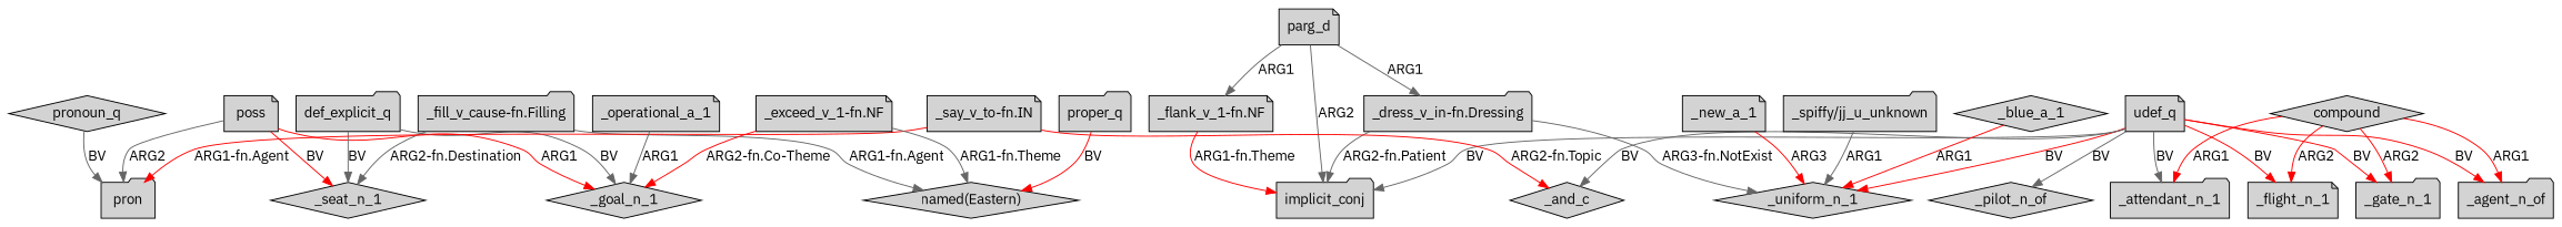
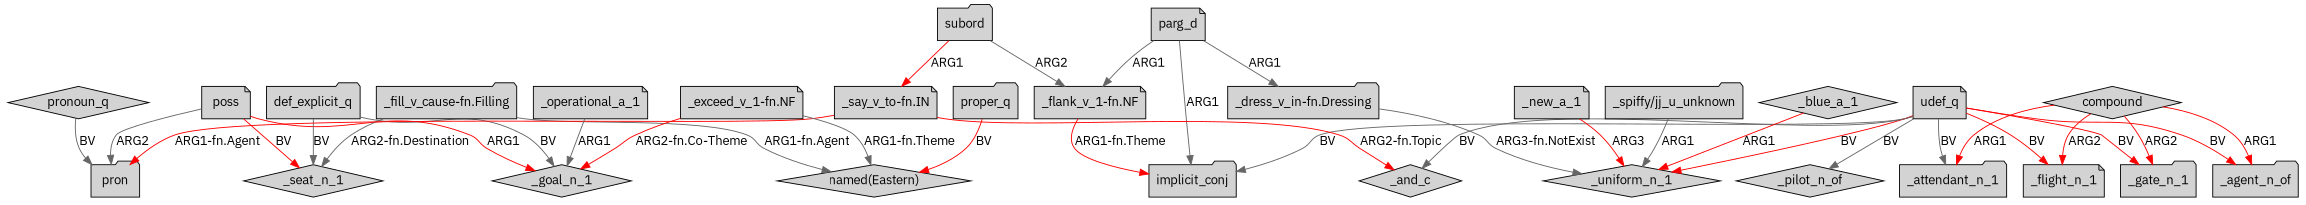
  digraph {
    fontname="IBM Plex Sans"
    node [fontname="IBM Plex Sans" shape=folder style=filled]
    edge [color=gray40 fontname="IBM Plex Sans"]
    parg_d [shape=note]
    implicit_conj
    "_flank_v_1-fn.NF" [shape=note]
    "_dress_v_in-fn.Dressing"
    _uniform_n_1 [shape=diamond]
    poss [shape=note]
    _seat_n_1 [shape=diamond]
    pron
    _goal_n_1 [shape=diamond]
    def_explicit_q
    "_fill_v_cause-fn.Filling"
    "named(Eastern)" [shape=diamond]
    compound [shape=diamond]
    _flight_n_1 [shape=note]
    _gate_n_1
    _agent_n_of
    _attendant_n_1
    udef_q [shape=note]
    _pilot_n_of [shape=diamond]
    _and_c [shape=diamond]
+   subord
    "_say_v_to-fn.IN" [shape=note]
    proper_q
    pronoun_q [shape=diamond]
    "_exceed_v_1-fn.NF" [shape=note]
    "_spiffy/jj_u_unknown"
    _blue_a_1 [shape=diamond]
    _new_a_1 [shape=note]
    _operational_a_1 [shape=note]
-   parg_d -> implicit_conj [label=ARG2]
+   parg_d -> implicit_conj [label=ARG1]
    parg_d -> "_flank_v_1-fn.NF" [label=ARG1]
    parg_d -> "_dress_v_in-fn.Dressing" [label=ARG1]
    "_flank_v_1-fn.NF" -> implicit_conj [color=red label="ARG1-fn.Theme"]
-   "_dress_v_in-fn.Dressing" -> implicit_conj [label="ARG2-fn.Patient"]
    "_dress_v_in-fn.Dressing" -> _uniform_n_1 [label="ARG3-fn.NotExist"]
    poss -> _seat_n_1 [color=red label=BV]
    poss -> pron [label=ARG2]
    poss -> _goal_n_1 [color=red label=ARG1]
    def_explicit_q -> _seat_n_1 [label=BV]
    def_explicit_q -> _goal_n_1 [label=BV]
    "_fill_v_cause-fn.Filling" -> _seat_n_1 [label="ARG2-fn.Destination"]
    "_fill_v_cause-fn.Filling" -> "named(Eastern)" [label="ARG1-fn.Agent"]
    compound -> _flight_n_1 [color=red label=ARG2]
    compound -> _gate_n_1 [color=red label=ARG2]
    compound -> _agent_n_of [color=red label=ARG1]
    compound -> _attendant_n_1 [color=red label=ARG1]
    udef_q -> implicit_conj [label=BV]
    udef_q -> _uniform_n_1 [color=red label=BV]
    udef_q -> _flight_n_1 [color=red label=BV]
    udef_q -> _gate_n_1 [color=red label=BV]
    udef_q -> _agent_n_of [color=red label=BV]
    udef_q -> _attendant_n_1 [label=BV]
    udef_q -> _pilot_n_of [label=BV]
    udef_q -> _and_c [label=BV]
+   subord -> "_flank_v_1-fn.NF" [label=ARG2]
+   subord -> "_say_v_to-fn.IN" [color=red label=ARG1]
    "_say_v_to-fn.IN" -> pron [color=red label="ARG1-fn.Agent"]
    "_say_v_to-fn.IN" -> _and_c [color=red label="ARG2-fn.Topic"]
    proper_q -> "named(Eastern)" [color=red label=BV]
    pronoun_q -> pron [label=BV]
    "_exceed_v_1-fn.NF" -> _goal_n_1 [color=red label="ARG2-fn.Co-Theme"]
    "_exceed_v_1-fn.NF" -> "named(Eastern)" [label="ARG1-fn.Theme"]
    "_spiffy/jj_u_unknown" -> _uniform_n_1 [label=ARG1]
    _blue_a_1 -> _uniform_n_1 [color=red label=ARG1]
    _new_a_1 -> _uniform_n_1 [color=red label=ARG3]
    _operational_a_1 -> _goal_n_1 [label=ARG1]
  }
